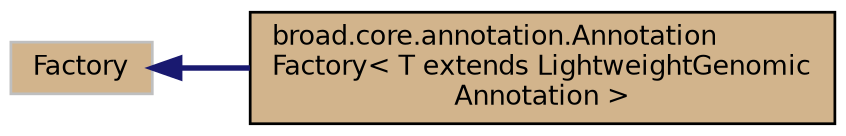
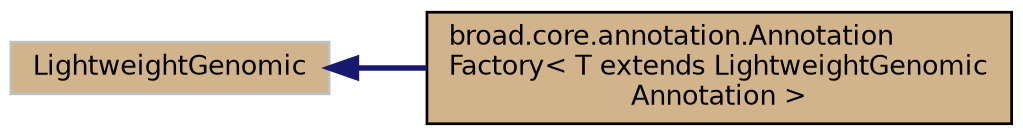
  digraph {
    rankdir=LR
    node [fillcolor=tan fontname=Helvetica fontsize=10 shape=record style=filled]
-   n1 [color=grey75 height=0.2 label=Factory width=0.4]
+   n1 [color=grey75 height=0.2 label=LightweightGenomic width=0.4]
    n2 [color=black height=0.2 label="broad.core.annotation.Annotation\lFactory\< T extends LightweightGenomic\lAnnotation \>" width=0.4]
    n1 -> n2 [color=midnightblue dir=back fontname=Helvetica fontsize=10 labelfontname=Helvetica labelfontsize=10 style=bold]
  }
